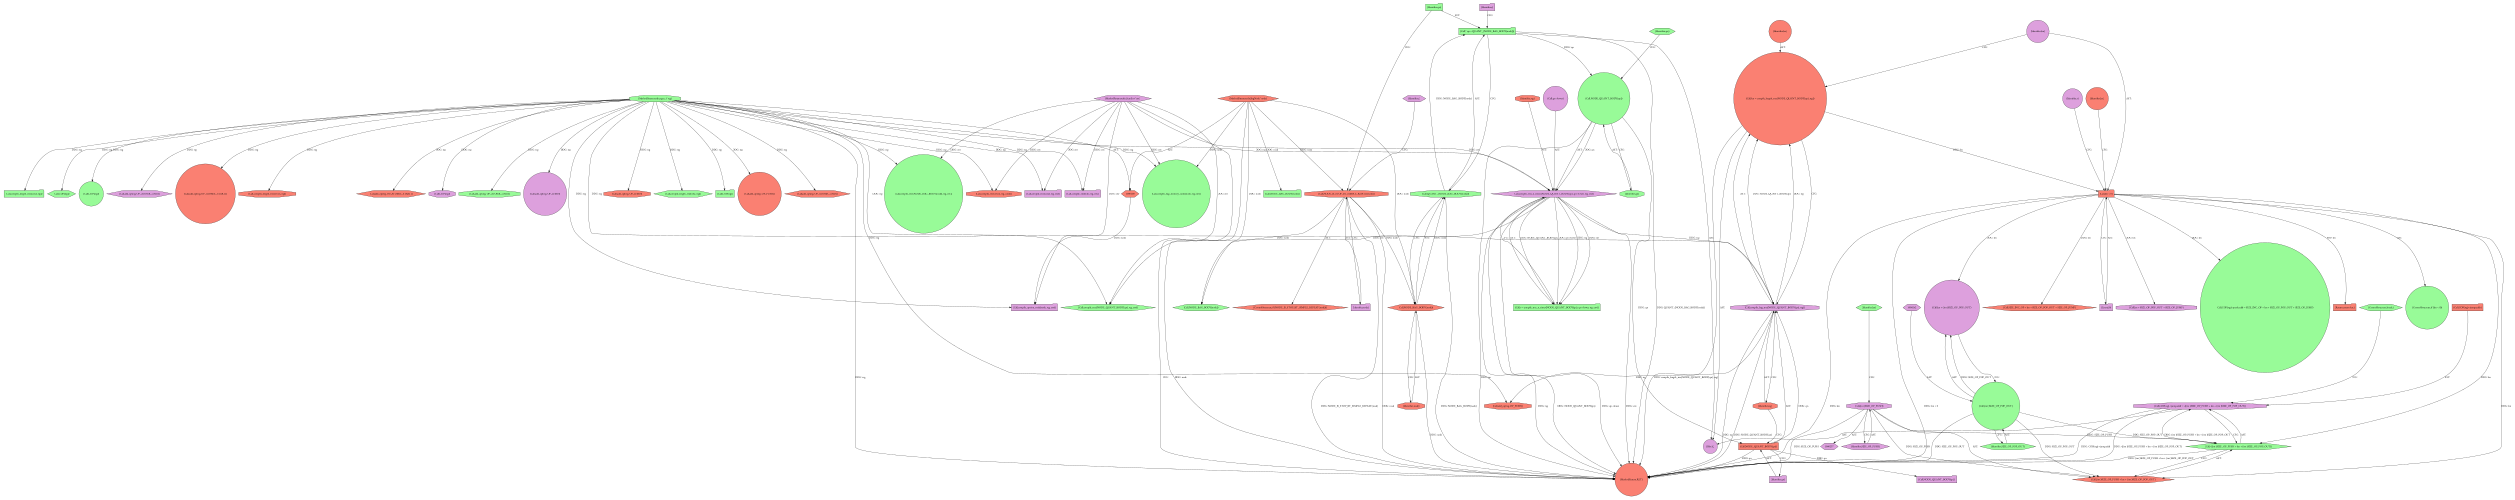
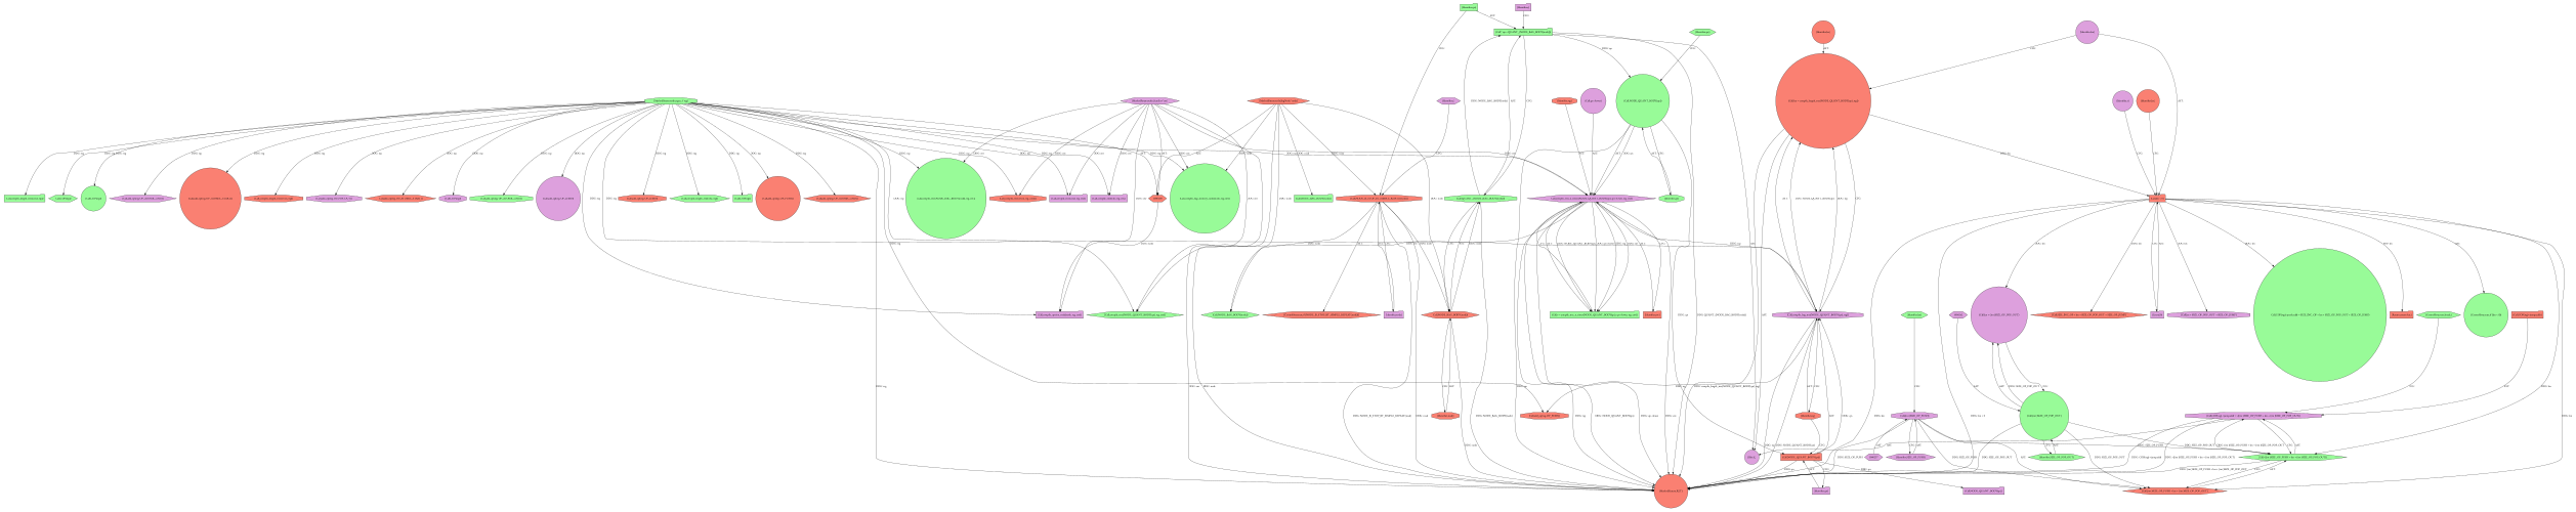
  digraph {
    fontname="EB Garamond"
    node [fillcolor=plum fontname="EB Garamond" shape=hexagon style=filled]
    edge [fontname="EB Garamond"]
    n1 [label="(Call,COP(reg)->jump.addr = -((int )SIZE_OP_PUSH + len + (int )SIZE_OP_POP_OUT))" shape=octagon]
    n2 [fillcolor=palegreen label="(Call,-((int )SIZE_OP_PUSH + len + (int )SIZE_OP_POP_OUT))"]
    n3 [fillcolor=salmon label="(MethodReturn,RET)" shape=circle]
    n4 [label="(Block,)" shape=circle]
    n5 [fillcolor=salmon label="(Call,(int )SIZE_OP_PUSH + len + (int )SIZE_OP_POP_OUT)"]
    n6 [label="(Call,(int )SIZE_OP_PUSH)" shape=octagon]
    n7 [label="(Identifier,SIZE_OP_PUSH)"]
    n8 [fillcolor=salmon label="(Call,len < 0)" shape=folder]
    n9 [fillcolor=salmon label="(Call,SIZE_INC_OP + len + SIZE_OP_POP_OUT + SIZE_OP_JUMP)"]
    n10 [label="(Call,len + SIZE_OP_POP_OUT + SIZE_OP_JUMP)" shape=octagon]
    n11 [fillcolor=palegreen label="(Call,COP(reg)->push.addr = SIZE_INC_OP + len + SIZE_OP_POP_OUT + SIZE_OP_JUMP)" shape=circle]
    n12 [fillcolor=salmon label="(Return,return len;)" shape=folder]
    n13 [label="(Call,len + (int )SIZE_OP_POP_OUT)" shape=circle]
    n14 [fillcolor=palegreen label="(ControlStructure,if (len < 0))" shape=circle]
    n15 [label="(Literal,0)" shape=folder]
    n16 [fillcolor=palegreen label="(Call,(int )SIZE_OP_POP_OUT)" shape=circle]
    n17 [fillcolor=salmon label="(Call,len = compile_length_tree(NODE_QUANT_BODY(qn), reg))" shape=circle]
    n18 [label="(Call,compile_bag_tree(NODE_QUANT_BODY(qn), reg))" shape=octagon]
    n19 [fillcolor=salmon label="(Call,add_op(reg, OP_PUSH))" shape=octagon]
    n20 [fillcolor=salmon label="(Identifier,reg)" shape=octagon]
    n21 [fillcolor=salmon label="(Call,NODE_QUANT_BODY(qn))" shape=folder]
    n22 [label="(Call,NODE_QUANT_BODY(qn))" shape=folder]
    n23 [label="(Identifier,qn)" shape=folder]
    n24 [fillcolor=palegreen label="(Call,NODE_QUANT_BODY(qn))" shape=circle]
    n25 [label="(Call,compile_tree_n_times(NODE_QUANT_BODY(qn), qn->lower, reg, env))"]
    n26 [fillcolor=palegreen label="(Identifier,qn)" shape=octagon]
    n27 [fillcolor=palegreen label="(Call,compile_tree(NODE_QUANT_BODY(qn), reg, env))"]
    n28 [fillcolor=palegreen label="(Call,r = compile_tree_n_times(NODE_QUANT_BODY(qn), qn->lower, reg, env))" shape=folder]
+   n29 [fillcolor=salmon label="(Identifier,env)" shape=folder]
    n30 [fillcolor=palegreen label="(Call,* qn = QUANT_(NODE_BAG_BODY(node)))" shape=folder]
    n31 [fillcolor=palegreen label="(Call,QUANT_(NODE_BAG_BODY(node)))" shape=octagon]
    n32 [fillcolor=salmon label="(Call,NODE_BAG_BODY(node))"]
    n33 [fillcolor=salmon label="(Identifier,node)" shape=octagon]
    n34 [fillcolor=salmon label="(Call,NODE_IS_STOP_BT_SIMPLE_REPEAT(node))" shape=octagon]
    n35 [fillcolor=palegreen label="(Call,NODE_BAG_BODY(node))"]
    n36 [fillcolor=salmon label="(ControlStructure,if (NODE_IS_STOP_BT_SIMPLE_REPEAT(node)))"]
    n37 [label="(Identifier,node)" shape=folder]
    n38 [fillcolor=salmon label="(MethodParameterIn,BagNode* node)"]
    n39 [fillcolor=palegreen label="(Call,compile_bag_memory_node(node, reg, env))" shape=circle]
    n40 [fillcolor=palegreen label="(Call,NODE_BAG_BODY(node))" shape=folder]
    1000100 [fillcolor=salmon]
    n42 [label="(Call,compile_option_node(node, reg, env))" shape=folder]
    n43 [fillcolor=palegreen label="(MethodParameterIn,regex_t* reg)" shape=octagon]
    n44 [fillcolor=salmon label="(Call,add_op(reg, OP_JUMP))" shape=octagon]
    n45 [fillcolor=palegreen label="(Call,compile_length_tree(Else, reg))"]
    n46 [fillcolor=palegreen label="(Call,COP(reg))" shape=folder]
    n47 [fillcolor=salmon label="(Call,add_op(reg, OP_PUSH))" shape=circle]
    n48 [fillcolor=salmon label="(Call,add_op(reg, OP_ATOMIC_END))"]
    n49 [label="(Call,compile_tree(Else, reg, env))" shape=folder]
    n50 [fillcolor=palegreen label="(Call,compile_tree(NODE_BAG_BODY(node), reg, env))" shape=circle]
    n51 [fillcolor=palegreen label="(Call,compile_length_tree(cond, reg))" shape=folder]
    n52 [fillcolor=palegreen label="(Call,COP(reg))"]
    n53 [fillcolor=palegreen label="(Call,COP(reg))" shape=circle]
    n54 [fillcolor=salmon label="(Call,compile_tree(Then, reg, cond))" shape=octagon]
    n55 [label="(Call,add_op(reg, OP_ATOMIC_END))"]
    n56 [fillcolor=salmon label="(Call,add_op(reg, OP_ATOMIC_START))" shape=circle]
    n57 [fillcolor=salmon label="(Call,compile_length_tree(Then, reg))" shape=octagon]
    n58 [label="(Call,compile_tree(cond, reg, env))" shape=folder]
+   n59 [label="(Call,add_op(reg, OP_POP_OUT))" shape=octagon]
    n60 [fillcolor=salmon label="(Call,add_op(reg, OP_ATOMIC_START))"]
    n61 [label="(Call,COP(reg))" shape=octagon]
    n62 [fillcolor=palegreen label="(Call,add_op(reg, OP_ATOMIC_END))" shape=octagon]
    n63 [label="(Call,add_op(reg, OP_JUMP))" shape=circle]
    n64 [label="(MethodParameterIn,ScanEnv* env)"]
    n65 [fillcolor=palegreen label="(Identifier,SIZE_OP_POP_OUT)"]
    n66 [label="(Identifier,len)" shape=circle]
    n67 [fillcolor=salmon label="(Identifier,reg)" shape=octagon]
    n68 [label="(Call,qn->lower)" shape=circle]
    n69 [fillcolor=salmon label="(Identifier,len)" shape=circle]
    n70 [fillcolor=palegreen label="(Identifier,len)"]
    n71 [label="(Identifier,r)" shape=folder]
    n72 [fillcolor=palegreen label="(Identifier,qn)" shape=folder]
    n73 [label="(Identifier,r)" shape=circle]
    n74 [label="(Identifier,r)"]
    n75 [fillcolor=salmon label="(Identifier,len)" shape=circle]
    n76 [fillcolor=palegreen label="(Identifier,qn)"]
    n77 [fillcolor=palegreen label="(ControlStructure,break;)"]
    n78 [fillcolor=salmon label="(Call,COP(reg)->jump.addr)" shape=folder]
    1000237
    1000242
    n1 -> n2 [label="CFG: "]
    n1 -> n3 [label="DDG: COP(reg)->jump.addr"]
    n1 -> n3 [label="DDG: -((int )SIZE_OP_PUSH + len + (int )SIZE_OP_POP_OUT)"]
    n1 -> n4 [label="AST: "]
    n2 -> n1 [label="AST: "]
    n2 -> n1 [label="DDG: (int )SIZE_OP_PUSH + len + (int )SIZE_OP_POP_OUT"]
    n2 -> n3 [label="DDG: (int )SIZE_OP_PUSH + len + (int )SIZE_OP_POP_OUT"]
    n2 -> n5 [label="CFG: "]
    n5 -> n2 [label="AST: "]
    n6 -> n2 [label="DDG: SIZE_OP_PUSH"]
    n6 -> n3 [label="DDG: SIZE_OP_PUSH"]
    n6 -> n5 [label="AST: "]
    n6 -> n5 [label="DDG: SIZE_OP_PUSH"]
    n6 -> n7 [label="CFG: "]
    n7 -> n6 [label="AST: "]
    n8 -> n2 [label="DDG: len"]
    n8 -> n3 [label="DDG: len"]
    n8 -> n3 [label="DDG: len < 0"]
    n8 -> n5 [label="DDG: len"]
    n8 -> n9 [label="DDG: len"]
    n8 -> n10 [label="DDG: len"]
    n8 -> n11 [label="DDG: len"]
    n8 -> n12 [label="POP: len"]
    n8 -> n13 [label="DDG: len"]
    n8 -> n14 [label="AST: "]
    n8 -> n15 [label="CFG: "]
    n13 -> n16 [label="CFG: "]
    n15 -> n8 [label="AST: "]
    n16 -> n2 [label="DDG: SIZE_OP_POP_OUT"]
    n16 -> n3 [label="DDG: SIZE_OP_POP_OUT"]
    n16 -> n5 [label="DDG: SIZE_OP_POP_OUT"]
    n16 -> n13 [label="AST: "]
    n16 -> n13 [label="DDG: SIZE_OP_POP_OUT"]
    n16 -> n65 [label="CFG: "]
    n17 -> n3 [label="DDG: compile_length_tree(NODE_QUANT_BODY(qn), reg)"]
    n17 -> n4 [label="AST: "]
    n17 -> n8 [label="DDG: len"]
    n17 -> n18 [label="CFG: "]
    n18 -> n3 [label="DDG: reg"]
    n18 -> n3 [label="DDG: NODE_QUANT_BODY(qn)"]
    n18 -> n17 [label="AST: "]
    n18 -> n17 [label="DDG: NODE_QUANT_BODY(qn)"]
    n18 -> n17 [label="DDG: reg"]
    n18 -> n19 [label="DDG: reg"]
    n18 -> n20 [label="CFG: "]
    n20 -> n18 [label="AST: "]
    n20 -> n21 [label="CFG: "]
    n21 -> n3 [label="DDG: qn"]
    n21 -> n18 [label="AST: "]
    n21 -> n18 [label="DDG: qn"]
    n21 -> n22 [label="DDG: qn"]
    n21 -> n23 [label="CFG: "]
    n23 -> n21 [label="AST: "]
    n24 -> n3 [label="DDG: qn"]
    n24 -> n21 [label="DDG: qn"]
    n24 -> n25 [label="AST: "]
    n24 -> n25 [label="DDG: qn"]
    n24 -> n26 [label="CFG: "]
    n25 -> n3 [label="DDG: NODE_QUANT_BODY(qn)"]
    n25 -> n3 [label="DDG: qn->lower"]
    n25 -> n3 [label="DDG: env"]
    n25 -> n3 [label="DDG: reg"]
    n25 -> n18 [label="DDG: reg"]
    n25 -> n27 [label="DDG: env"]
    n25 -> n28 [label="AST: "]
    n25 -> n28 [label="DDG: NODE_QUANT_BODY(qn)"]
    n25 -> n28 [label="DDG: qn->lower"]
    n25 -> n28 [label="DDG: reg"]
    n25 -> n28 [label="DDG: env"]
+   n25 -> n29 [label="CFG: "]
    n26 -> n24 [label="AST: "]
    n28 -> n25 [label="CFG: "]
+   n29 -> n25 [label="AST: "]
    n30 -> n3 [label="DDG: QUANT_(NODE_BAG_BODY(node))"]
    n30 -> n4 [label="AST: "]
    n30 -> n24 [label="DDG: qn"]
    n30 -> n31 [label="CFG: "]
    n31 -> n3 [label="DDG: NODE_BAG_BODY(node)"]
    n31 -> n30 [label="AST: "]
    n31 -> n30 [label="DDG: NODE_BAG_BODY(node)"]
    n31 -> n32 [label="CFG: "]
    n32 -> n3 [label="DDG: node"]
    n32 -> n31 [label="AST: "]
    n32 -> n31 [label="DDG: node"]
    n32 -> n33 [label="CFG: "]
    n33 -> n32 [label="AST: "]
    n34 -> n3 [label="DDG: NODE_IS_STOP_BT_SIMPLE_REPEAT(node)"]
    n34 -> n3 [label="DDG: node"]
    n34 -> n32 [label="DDG: node"]
    n34 -> n35 [label="DDG: node"]
    n34 -> n36 [label="AST: "]
    n34 -> n37 [label="CFG: "]
    n37 -> n34 [label="AST: "]
    n38 -> n3 [label="DDG: node"]
    n38 -> n32 [label="DDG: node"]
    n38 -> n34 [label="DDG: node"]
    n38 -> n35 [label="DDG: node"]
    n38 -> n39 [label="DDG: node"]
    n38 -> n40 [label="DDG: node"]
    n38 -> 1000100 [label="AST: "]
    1000100 -> n42 [label="DDG: node"]
    n43 -> n3 [label="DDG: reg"]
    n43 -> n18 [label="DDG: reg"]
    n43 -> n19 [label="DDG: reg"]
    n43 -> n25 [label="DDG: reg"]
    n43 -> n27 [label="DDG: reg"]
    n43 -> n39 [label="DDG: reg"]
    n43 -> 1000100 [label="AST: "]
    n43 -> n42 [label="DDG: reg"]
    n43 -> n44 [label="DDG: reg"]
    n43 -> n45 [label="DDG: reg"]
    n43 -> n46 [label="DDG: reg"]
    n43 -> n47 [label="DDG: reg"]
    n43 -> n48 [label="DDG: reg"]
    n43 -> n49 [label="DDG: reg"]
    n43 -> n50 [label="DDG: reg"]
    n43 -> n51 [label="DDG: reg"]
    n43 -> n52 [label="DDG: reg"]
    n43 -> n53 [label="DDG: reg"]
    n43 -> n54 [label="DDG: reg"]
    n43 -> n55 [label="DDG: reg"]
    n43 -> n56 [label="DDG: reg"]
    n43 -> n57 [label="DDG: reg"]
    n43 -> n58 [label="DDG: reg"]
+   n43 -> n59 [label="DDG: reg"]
    n43 -> n60 [label="DDG: reg"]
    n43 -> n61 [label="DDG: reg"]
    n43 -> n62 [label="DDG: reg"]
    n43 -> n63 [label="DDG: reg"]
-   n64 -> n3 [label="CFG: "]
+   n64 -> n3 [label="DDG: env"]
    n64 -> n25 [label="DDG: env"]
    n64 -> n27 [label="DDG: env"]
    n64 -> n39 [label="DDG: env"]
+   n64 -> 1000100 [label="AST: "]
    n64 -> n42 [label="DDG: env"]
    n64 -> n49 [label="DDG: env"]
    n64 -> n50 [label="DDG: env"]
    n64 -> n54 [label="DDG: env"]
    n64 -> n58 [label="DDG: env"]
    n65 -> n16 [label="AST: "]
    n66 -> n8 [label="AST: "]
    n66 -> n17 [label="CFG: "]
    n67 -> n25 [label="AST: "]
    n68 -> n25 [label="AST: "]
    n69 -> n17 [label="AST: "]
    n70 -> n6 [label="CFG: "]
    n71 -> n30 [label="CFG: "]
    n72 -> n30 [label="AST: "]
    n72 -> n34 [label="CFG: "]
    n73 -> n8 [label="CFG: "]
    n74 -> n34 [label="CFG: "]
    n75 -> n8 [label="CFG: "]
    n76 -> n24 [label="CFG: "]
    n77 -> n1 [label="CFG: "]
    n78 -> n1 [label="AST: "]
-   n6 -> 1000237 [label="AST: "]
+   1000237 -> n6 [label="AST: "]
    1000242 -> n16 [label="AST: "]
  }
